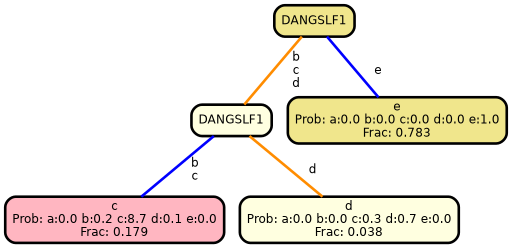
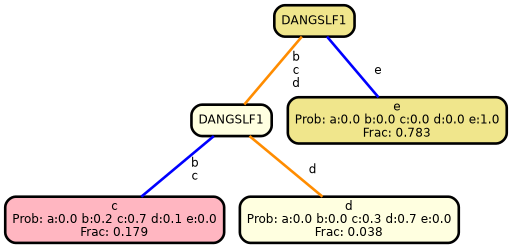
  graph {
    ranksep="0 equally"
    splines=straight
    node [color=black fillcolor=lightyellow fontcolor=black fontname=helvetica penwidth=3 shape=box style="filled, rounded"]
    edge [color=blue fontname=helvetica penwidth=3]
-   n1 [fillcolor=lightpink label="c\nProb: a:0.0 b:0.2 c:8.7 d:0.1 e:0.0\nFrac: 0.179"]
+   n1 [fillcolor=lightpink label="c\nProb: a:0.0 b:0.2 c:0.7 d:0.1 e:0.0\nFrac: 0.179"]
    n2 [label=DANGSLF1]
    n3 [label="d\nProb: a:0.0 b:0.0 c:0.3 d:0.7 e:0.0\nFrac: 0.038"]
    n4 [fillcolor=khaki label=DANGSLF1]
    n5 [fillcolor=khaki label="e\nProb: a:0.0 b:0.0 c:0.0 d:0.0 e:1.0\nFrac: 0.783"]
    subgraph sub_1 {
      rank=same
    }
    n2 -- n1 [label=" b\n c"]
    n2 -- n3 [color=darkorange label=" d"]
    n4 -- n2 [color=darkorange label=" b\n c\n d"]
    n4 -- n5 [label=" e"]
  }
